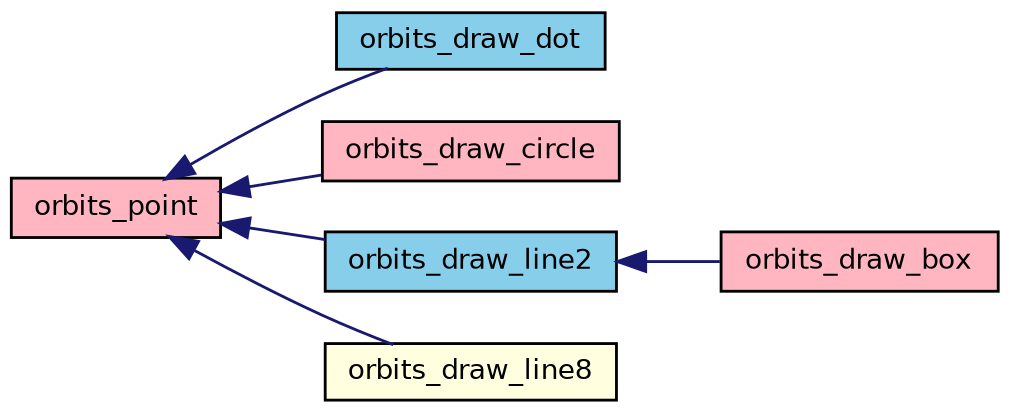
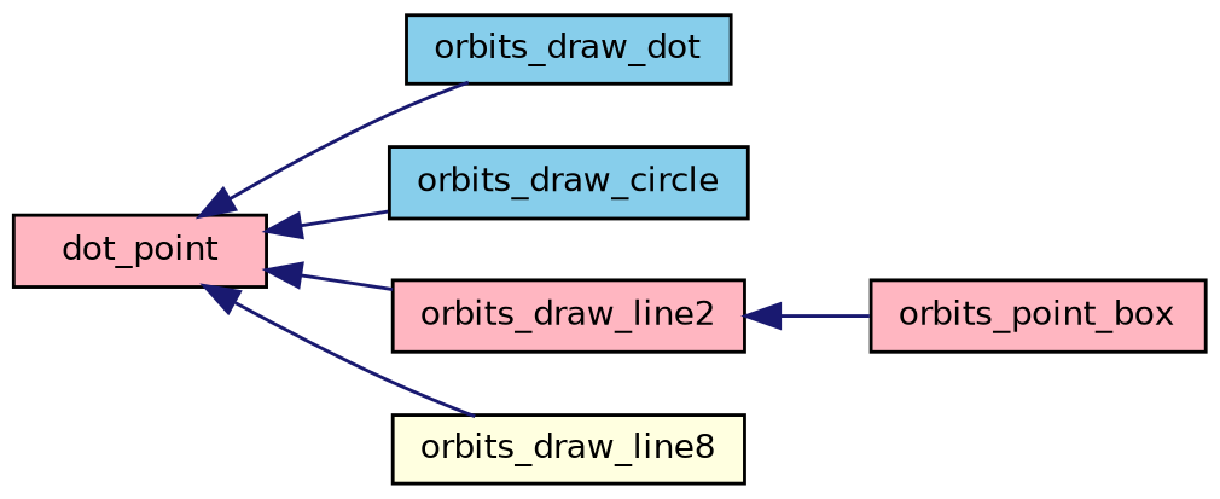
  digraph {
    rankdir=LR
    node [color=black fillcolor=lightpink fontname=Helvetica fontsize=10 shape=record style=filled]
    edge [color=midnightblue dir=back fontname=Helvetica fontsize=10 labelfontname=Helvetica labelfontsize=10 style=solid]
-   n1 [fontcolor=black height=0.2 label=orbits_point width=0.4]
+   n1 [fontcolor=black height=0.2 label=dot_point width=0.4]
    n2 [fillcolor=skyblue height=0.2 label=orbits_draw_dot width=0.4]
-   n3 [height=0.2 label=orbits_draw_circle width=0.4]
-   n4 [fillcolor=skyblue height=0.2 label=orbits_draw_line2 width=0.4]
+   n3 [fillcolor=skyblue height=0.2 label=orbits_draw_circle width=0.4]
+   n4 [height=0.2 label=orbits_draw_line2 width=0.4]
    n5 [fillcolor=lightyellow height=0.2 label=orbits_draw_line8 width=0.4]
-   n6 [height=0.2 label=orbits_draw_box width=0.4]
+   n6 [height=0.2 label=orbits_point_box width=0.4]
    n1 -> n2
    n1 -> n3
    n1 -> n4
    n1 -> n5
    n4 -> n6
  }
